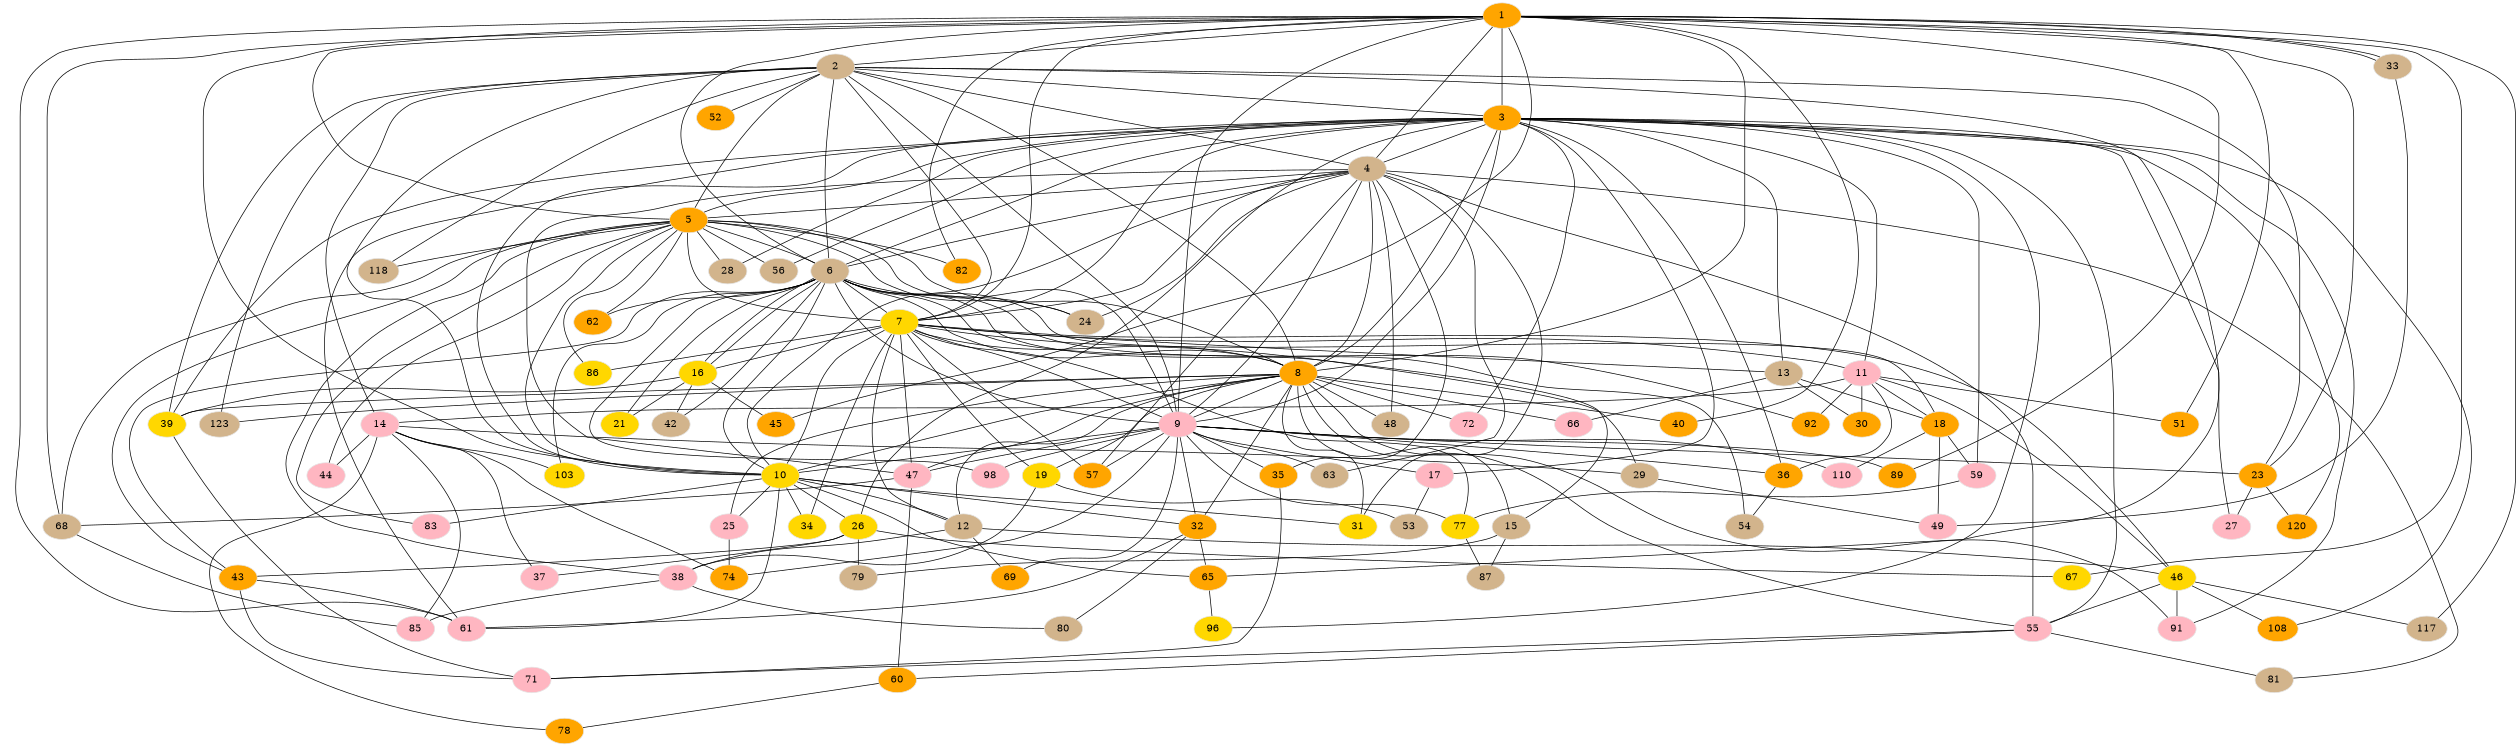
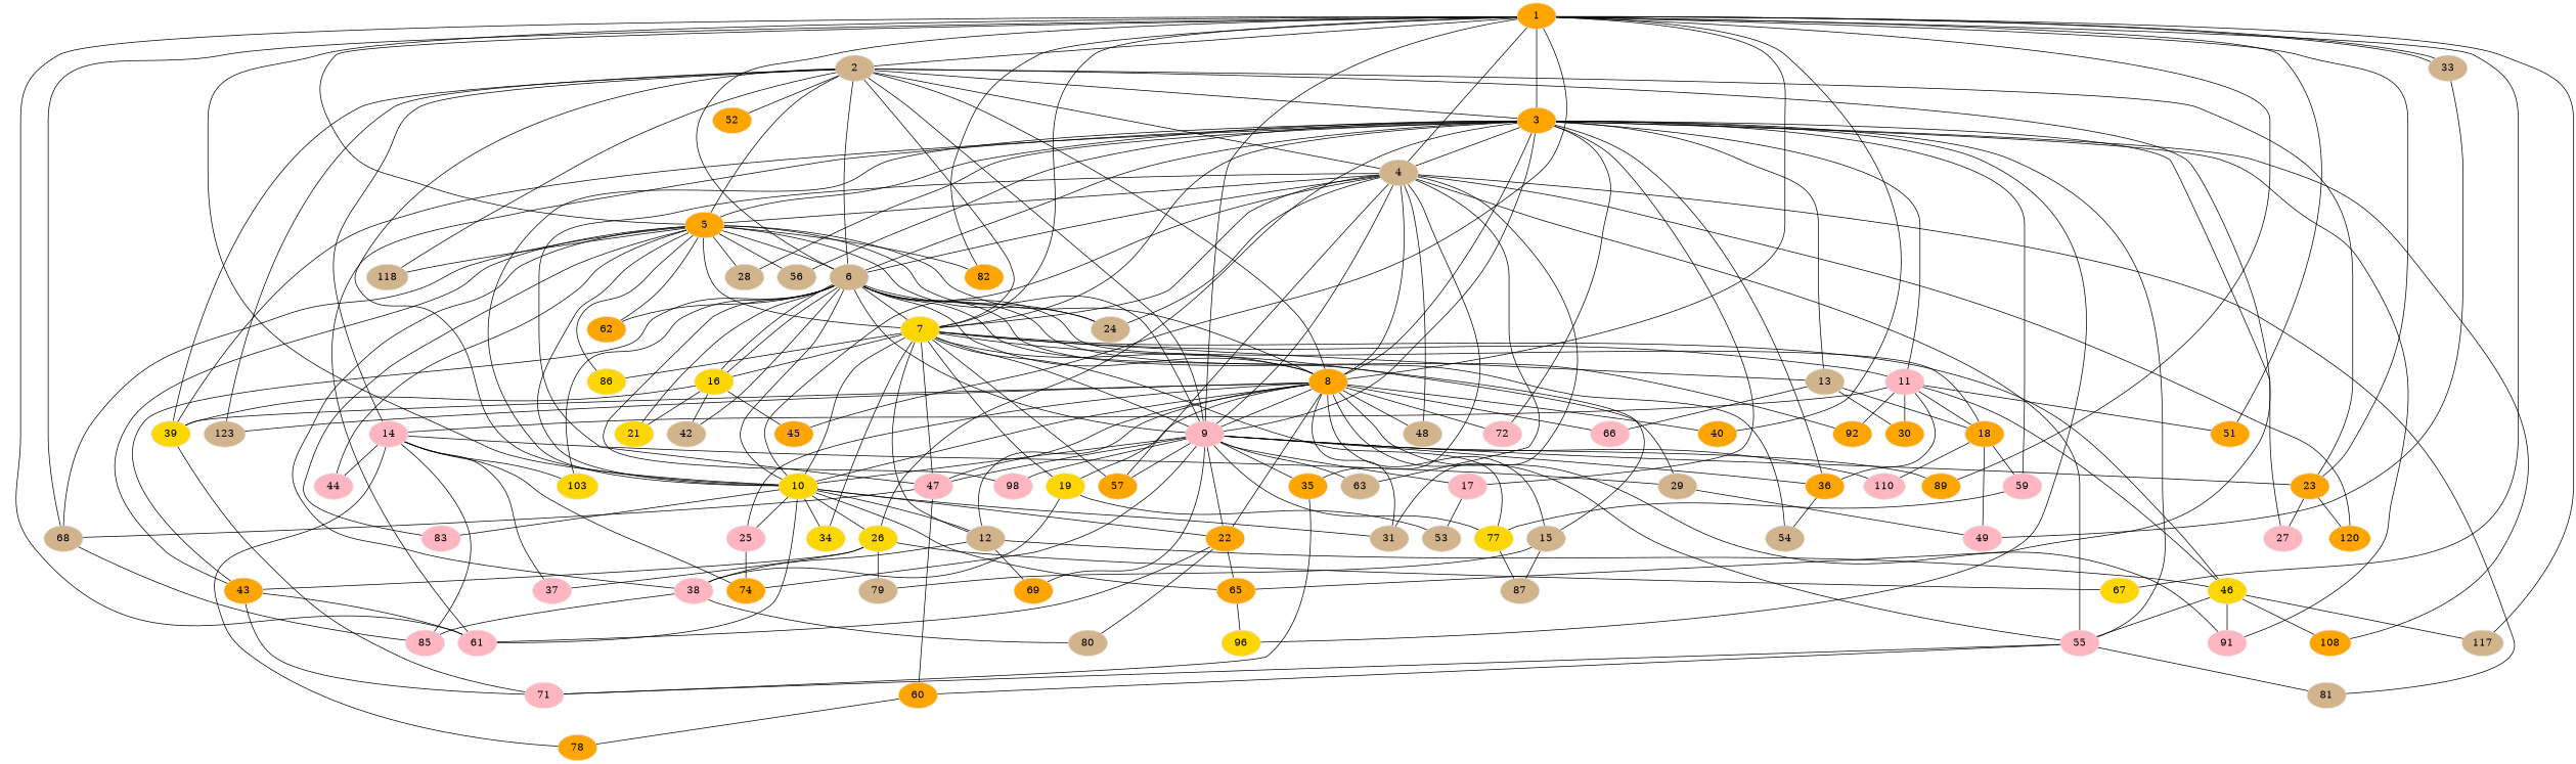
  graph {
    node [color=gray90 fillcolor=orange style=filled]
    2 [fillcolor=tan]
    1
    3 [super="+88"]
    4 [fillcolor=tan]
    5
    6 [fillcolor=tan]
    7 [fillcolor=gold super="+116+100+113+76+22+84"]
    8 [super="+70"]
    9 [fillcolor=lightpink]
    10 [fillcolor=gold]
    23 [super="+41+93"]
    33 [fillcolor=tan]
    40
    45
    51
    61 [fillcolor=lightpink super="+111+73+94"]
    67 [fillcolor=gold]
    68 [fillcolor=tan super="+99"]
    82
    89
    117 [fillcolor=tan]
    52
    14 [fillcolor=lightpink]
    39 [fillcolor=gold super="+126+104+102"]
    65 [super="+119"]
    118 [fillcolor=tan]
    123 [fillcolor=tan]
    11 [fillcolor=lightpink]
    13 [fillcolor=tan]
    17 [fillcolor=lightpink]
    26 [fillcolor=gold super="+122"]
    27 [fillcolor=lightpink]
    28 [fillcolor=tan]
    36
    55 [fillcolor=lightpink super="+58"]
    56 [fillcolor=tan]
    59 [fillcolor=lightpink]
    72 [fillcolor=lightpink super="+106"]
    91 [fillcolor=lightpink super="+121"]
    96 [fillcolor=gold]
    108
    24 [fillcolor=tan super="+97"]
-   31 [fillcolor=gold super="+124"]
+   31 [fillcolor=tan super="+124"]
    35 [super="+127"]
    47 [fillcolor=lightpink super="+95+64"]
    48 [fillcolor=tan]
    57 [super="+109"]
    63 [fillcolor=tan]
    81 [fillcolor=tan]
    120
    38 [fillcolor=lightpink super="+114+112"]
    43
    44 [fillcolor=lightpink]
    62
    83 [fillcolor=lightpink]
    86 [fillcolor=gold]
    15 [fillcolor=tan]
    16 [fillcolor=gold]
    18 [super="+20"]
    21 [fillcolor=gold]
    42 [fillcolor=tan]
    54 [fillcolor=tan super="+115"]
    92
    98 [fillcolor=lightpink]
    103 [fillcolor=gold]
    12 [fillcolor=tan super="+90"]
    19 [fillcolor=gold]
    29 [fillcolor=tan]
    34 [fillcolor=gold]
    46 [fillcolor=gold]
    77 [fillcolor=gold super="+125"]
    25 [fillcolor=lightpink]
-   32
+   32 [label=22]
    66 [fillcolor=lightpink]
    74 [super="+107+105"]
    69
    110 [fillcolor=lightpink]
    49 [fillcolor=lightpink super="+50"]
    85 [fillcolor=lightpink]
    37 [fillcolor=lightpink]
    78
    71 [fillcolor=lightpink]
    30
    53 [fillcolor=tan]
    79 [fillcolor=tan]
    60
    80 [fillcolor=tan]
    87 [fillcolor=tan]
    2 -- 3
    2 -- 4
    2 -- 5
    2 -- 6
    2 -- 7
    2 -- 8
    2 -- 9
    2 -- 10
    2 -- 23
    2 -- 52
    2 -- 14
    2 -- 39
    2 -- 65
    2 -- 118
    2 -- 123
    1 -- 2
    1 -- 3 [weight=2]
    1 -- 4
    1 -- 5
    1 -- 6
    1 -- 7
    1 -- 8
    1 -- 9
    1 -- 10
    1 -- 23
    1 -- 33
    1 -- 33
    1 -- 40
    1 -- 45
    1 -- 51
    1 -- 61
    1 -- 67
    1 -- 68
    1 -- 82
    1 -- 89
    1 -- 117
    3 -- 4
    3 -- 5
    3 -- 6
    3 -- 7 [weight=2]
    3 -- 8
    3 -- 9
    3 -- 10
    3 -- 61
    3 -- 39
    3 -- 11
    3 -- 13
    3 -- 17
    3 -- 26
    3 -- 27
    3 -- 28
    3 -- 36
    3 -- 55
    3 -- 56
    3 -- 59
    3 -- 72
    3 -- 91
    3 -- 96
    3 -- 108
    4 -- 5
    4 -- 6
    4 -- 7
    4 -- 8
    4 -- 9
    4 -- 10
    4 -- 55
    4 -- 24
    4 -- 31
    4 -- 35
    4 -- 47
    4 -- 48
    4 -- 57
    4 -- 63
    4 -- 81
-   3 -- 120
+   4 -- 120
    5 -- 6
    5 -- 7
    5 -- 8
    5 -- 9
    5 -- 10
    5 -- 68
    5 -- 82
    5 -- 118
    5 -- 28
    5 -- 56
    5 -- 24
    5 -- 38
    5 -- 43
    5 -- 44
    5 -- 62
    5 -- 83
    5 -- 86
    6 -- 7
    6 -- 8
    6 -- 9
    6 -- 10
    6 -- 24
    6 -- 43
    6 -- 62
    6 -- 15
    6 -- 16
    6 -- 16
    6 -- 18
    6 -- 21
    6 -- 42
    6 -- 54 [weight=2]
    6 -- 92
    6 -- 98
    6 -- 103
    7 -- 8
    7 -- 9 [weight=2]
    7 -- 10
    7 -- 11
    7 -- 13
    7 -- 47
    7 -- 57
    7 -- 86
    7 -- 16
    7 -- 12
    7 -- 19
    7 -- 29
    7 -- 34
    7 -- 46
    7 -- 77
    8 -- 9
    8 -- 10
    8 -- 40
    8 -- 39
    8 -- 123
    8 -- 55
    8 -- 72 [weight=2]
    8 -- 91
    8 -- 31
    8 -- 47 [weight=2]
    8 -- 48
    8 -- 15
    8 -- 12
    8 -- 19
    8 -- 25
    8 -- 32
    8 -- 66
    9 -- 10
    9 -- 23
    9 -- 89
    9 -- 17
    9 -- 36
    9 -- 35
    9 -- 47
    9 -- 57
    9 -- 63
    9 -- 98
    9 -- 77 [weight=2]
    9 -- 32
    9 -- 74
    9 -- 69
    9 -- 110
    10 -- 61
    10 -- 65
    10 -- 26
    10 -- 31
    10 -- 83
    10 -- 12
    10 -- 34
    10 -- 25
    10 -- 32
    23 -- 27
    23 -- 120
    33 -- 49
    68 -- 85
    14 -- 44
    14 -- 103
    14 -- 29
    14 -- 74
    14 -- 85
    14 -- 37
    14 -- 78
    39 -- 71
    65 -- 96
    11 -- 51
    11 -- 14
    11 -- 36
    11 -- 18
    11 -- 92
    11 -- 46
    11 -- 30
    13 -- 18
    13 -- 66
    13 -- 30
    17 -- 53
    26 -- 67
    26 -- 43
    26 -- 37
    26 -- 79
    36 -- 54
    55 -- 81
    55 -- 71
    55 -- 60
    59 -- 77
    35 -- 71
    47 -- 68
    47 -- 60
    38 -- 85
    38 -- 80
    43 -- 61
    43 -- 71
    15 -- 79
    15 -- 87
    16 -- 45
    16 -- 39
    16 -- 21
    16 -- 42
    18 -- 59
    18 -- 110
    18 -- 49
    12 -- 38
    12 -- 46
    12 -- 69
    19 -- 38
    19 -- 53
    29 -- 49
    46 -- 117
    46 -- 55
    46 -- 91
    46 -- 108
    77 -- 87
    25 -- 74
    32 -- 61
    32 -- 65
    32 -- 80
    60 -- 78
  }
